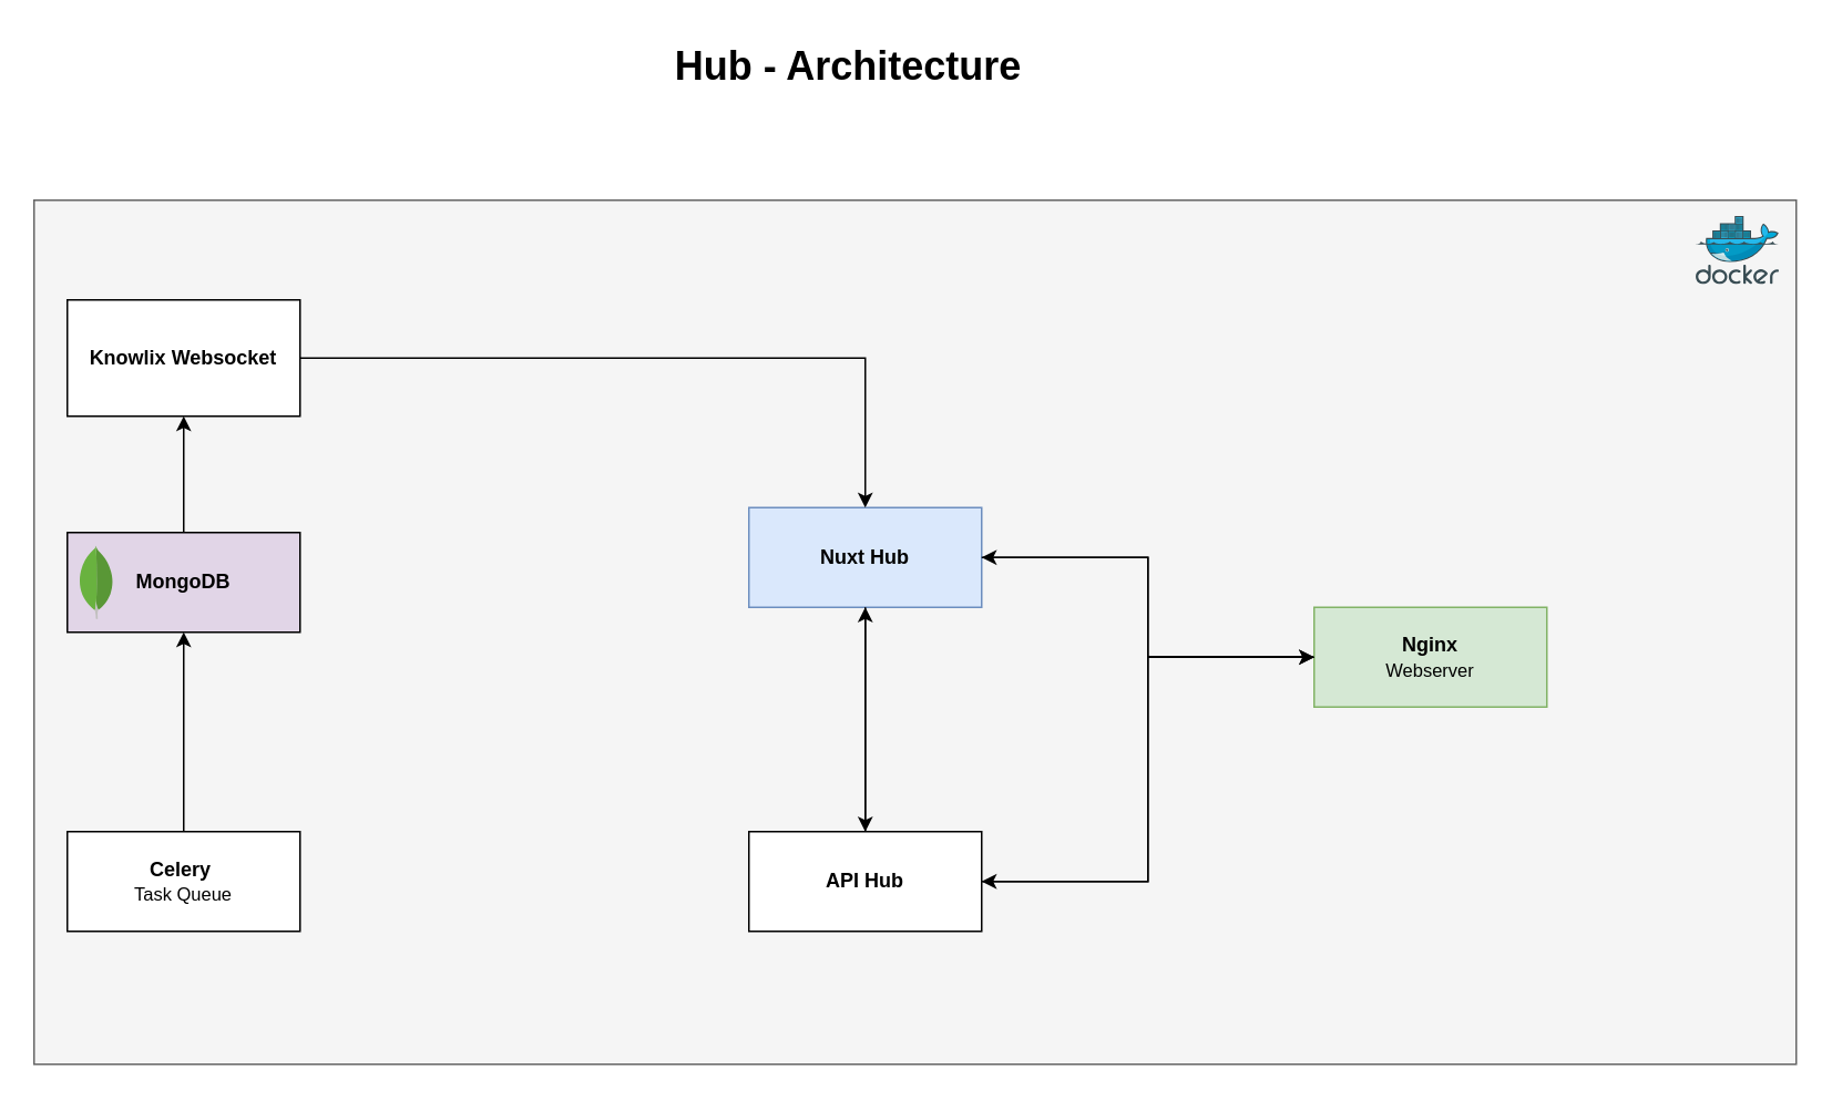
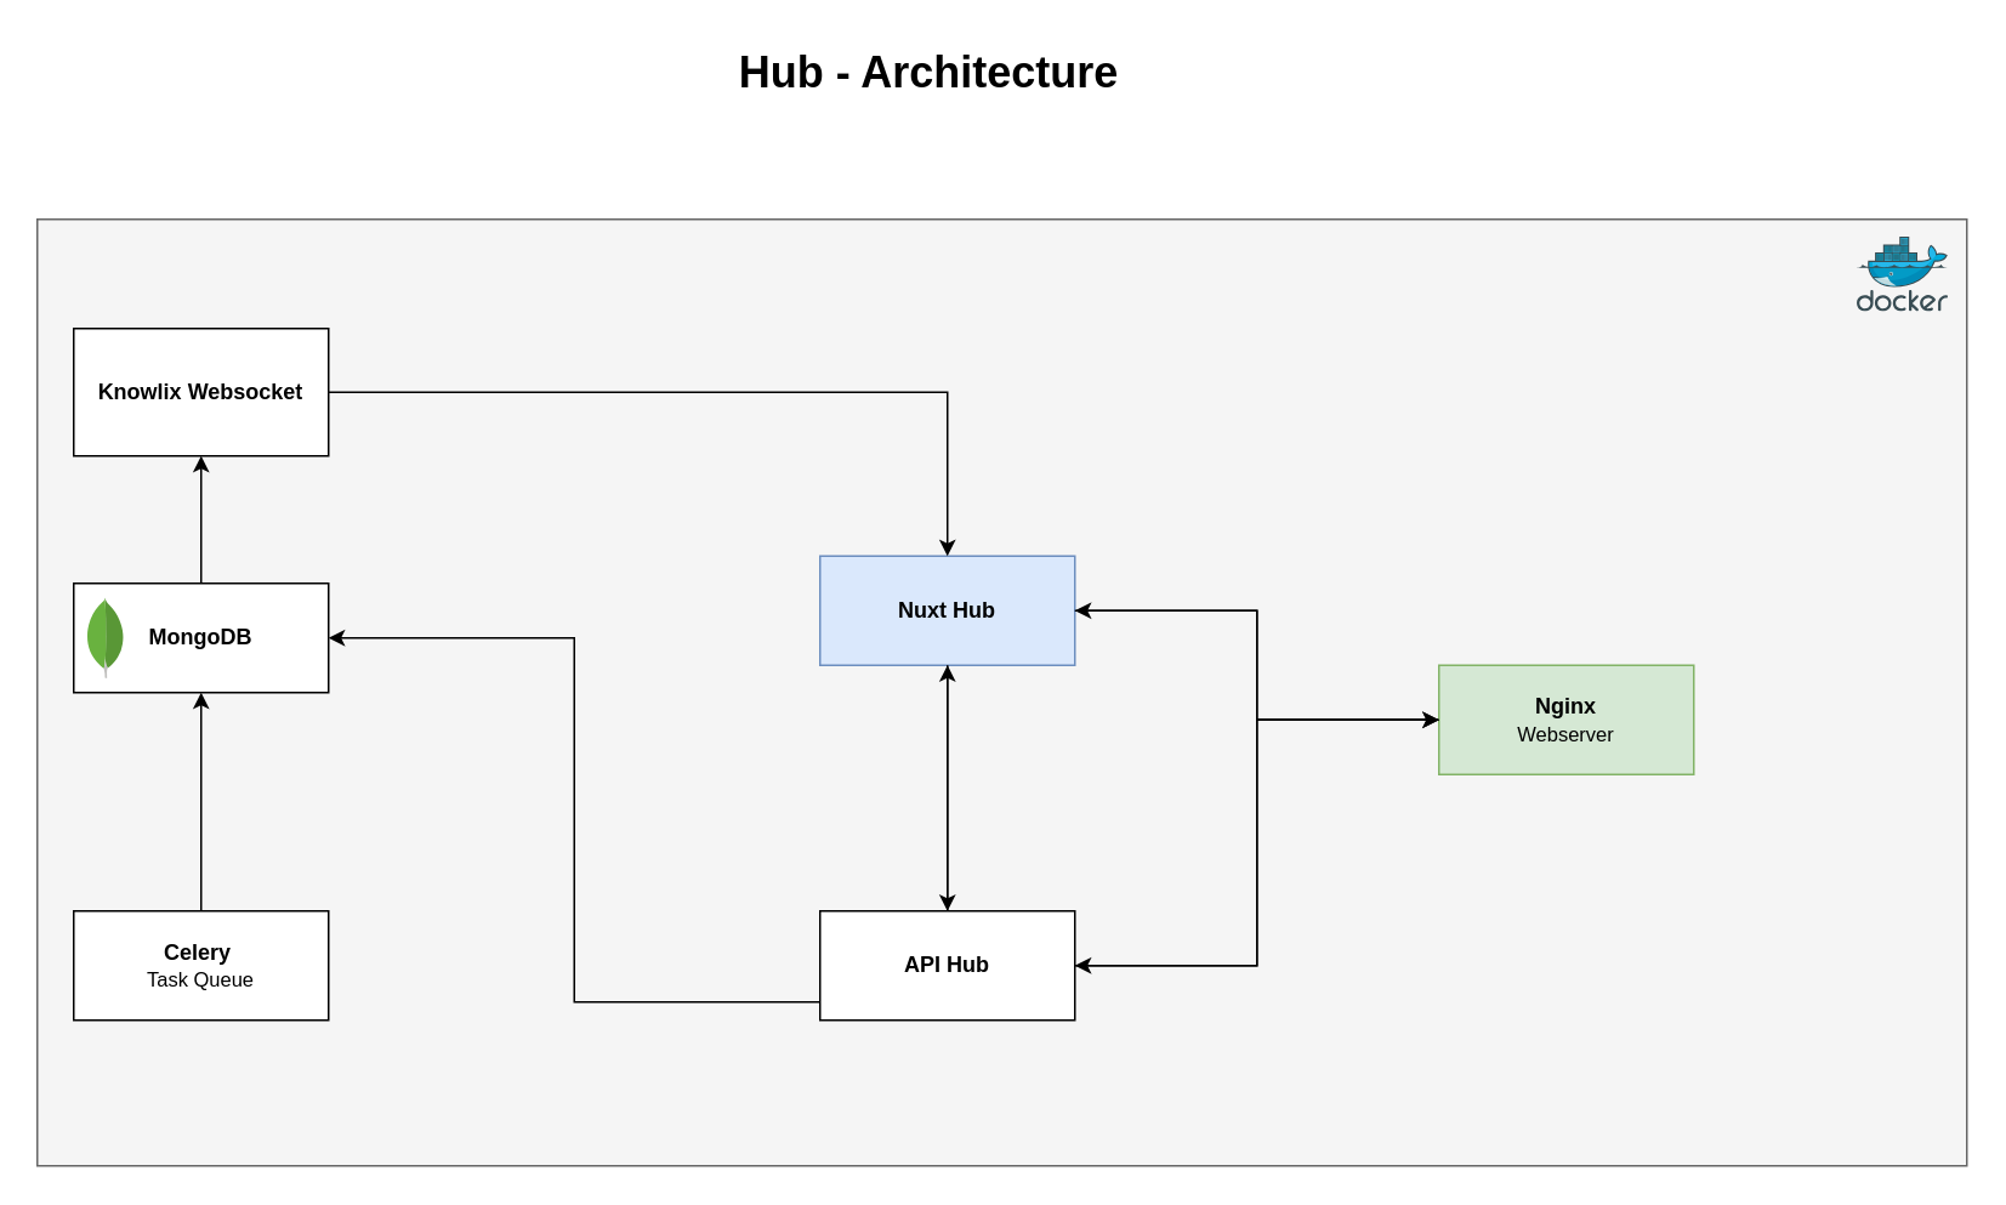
  <mxCell id="0" />
  <mxCell id="1" parent="0" />
  <mxCell id="2" value="" style="verticalLabelPosition=bottom;verticalAlign=top;html=1;shape=mxgraph.basic.rect;fillColor2=none;strokeWidth=1;size=20;indent=5;align=center;fillColor=#f5f5f5;strokeColor=#666666;fontColor=#333333;" vertex="1" parent="1"><mxGeometry x="20" y="120" width="1060" height="520" as="geometry" /></mxCell>
+ <mxCell id="3" style="edgeStyle=orthogonalEdgeStyle;rounded=0;orthogonalLoop=1;jettySize=auto;html=1;entryX=1;entryY=0.5;entryDx=0;entryDy=0;" edge="1" parent="1" source="10" target="13"><mxGeometry relative="1" as="geometry"><Array as="points"><mxPoint x="315" y="550" /><mxPoint x="315" y="350" /></Array></mxGeometry></mxCell>
  <mxCell id="4" style="edgeStyle=orthogonalEdgeStyle;rounded=0;orthogonalLoop=1;jettySize=auto;html=1;entryX=0.5;entryY=1;entryDx=0;entryDy=0;" edge="1" parent="1" source="19" target="13"><mxGeometry relative="1" as="geometry" /></mxCell>
  <mxCell id="5" style="edgeStyle=orthogonalEdgeStyle;rounded=0;orthogonalLoop=1;jettySize=auto;html=1;exitX=0.5;exitY=0;exitDx=0;exitDy=0;entryX=0.5;entryY=1;entryDx=0;entryDy=0;" edge="1" parent="1" source="13" target="16"><mxGeometry relative="1" as="geometry" /></mxCell>
  <mxCell id="6" style="edgeStyle=orthogonalEdgeStyle;rounded=0;orthogonalLoop=1;jettySize=auto;html=1;entryX=1;entryY=0.5;entryDx=0;entryDy=0;" edge="1" parent="1" source="22" target="25"><mxGeometry relative="1" as="geometry"><Array as="points"><mxPoint x="690" y="395" /><mxPoint x="690" y="335" /></Array></mxGeometry></mxCell>
  <mxCell id="7" value="&lt;h1&gt;Hub - Architecture&lt;/h1&gt;" style="text;html=1;strokeColor=none;fillColor=none;spacing=5;spacingTop=-20;whiteSpace=wrap;overflow=hidden;rounded=0;align=center;" vertex="1" parent="1"><mxGeometry x="300" y="20" width="420" height="40" as="geometry" /></mxCell>
  <mxCell id="8" value="" style="aspect=fixed;html=1;points=[];align=center;image;fontSize=12;image=img/lib/mscae/Docker.svg;" vertex="1" parent="1"><mxGeometry x="1020" y="130" width="50" height="41" as="geometry" /></mxCell>
  <mxCell id="9" value="" style="group" vertex="1" connectable="0" parent="1"><mxGeometry x="450" y="500" width="140" height="60" as="geometry" /></mxCell>
  <mxCell id="10" value="&lt;b&gt;API Hub&lt;/b&gt;" style="rounded=0;whiteSpace=wrap;html=1;" vertex="1" parent="9"><mxGeometry width="140" height="60" as="geometry" /></mxCell>
  <mxCell id="11" value="" style="shape=image;html=1;verticalAlign=top;verticalLabelPosition=bottom;labelBackgroundColor=#ffffff;imageAspect=0;aspect=fixed;image=https://cdn4.iconfinder.com/data/icons/logos-and-brands/512/267_Python_logo-128.png;align=center;" vertex="1" parent="9"><mxGeometry width="28" height="28" as="geometry" /></mxCell>
  <mxCell id="12" value="" style="group" vertex="1" connectable="0" parent="1"><mxGeometry x="40" y="320" width="140" height="60" as="geometry" /></mxCell>
- <mxCell id="13" value="&lt;b&gt;MongoDB&lt;/b&gt;" style="rounded=0;whiteSpace=wrap;html=1;fillColor=#e1d5e7;" vertex="1" parent="12"><mxGeometry width="140" height="60" as="geometry" /></mxCell>
+ <mxCell id="13" value="&lt;b&gt;MongoDB&lt;/b&gt;" style="rounded=0;whiteSpace=wrap;html=1;" vertex="1" parent="12"><mxGeometry width="140" height="60" as="geometry" /></mxCell>
  <mxCell id="14" value="" style="dashed=0;outlineConnect=0;html=1;align=center;labelPosition=center;verticalLabelPosition=bottom;verticalAlign=top;shape=mxgraph.weblogos.mongodb" vertex="1" parent="12"><mxGeometry x="6.8" y="7.82" width="21.2" height="44.36" as="geometry" /></mxCell>
  <mxCell id="15" value="" style="group" vertex="1" connectable="0" parent="1"><mxGeometry x="40" y="180" width="140" height="70" as="geometry" /></mxCell>
  <mxCell id="16" value="&lt;b&gt;Knowlix Websocket&lt;/b&gt;" style="rounded=0;whiteSpace=wrap;html=1;" vertex="1" parent="15"><mxGeometry width="140" height="70" as="geometry" /></mxCell>
  <mxCell id="17" value="" style="shape=image;html=1;verticalAlign=top;verticalLabelPosition=bottom;labelBackgroundColor=#ffffff;imageAspect=0;aspect=fixed;image=https://cdn4.iconfinder.com/data/icons/logos-and-brands/512/267_Python_logo-128.png;align=center;" vertex="1" parent="15"><mxGeometry width="28" height="28" as="geometry" /></mxCell>
  <mxCell id="18" value="" style="group" vertex="1" connectable="0" parent="1"><mxGeometry x="40" y="500" width="140" height="60" as="geometry" /></mxCell>
  <mxCell id="19" value="&lt;b&gt;Celery&lt;/b&gt;&amp;nbsp;&lt;br&gt;&lt;font style=&quot;font-size: 11px&quot;&gt;Task Queue&lt;/font&gt;" style="rounded=0;whiteSpace=wrap;html=1;" vertex="1" parent="18"><mxGeometry width="140" height="60" as="geometry" /></mxCell>
  <mxCell id="20" value="" style="shape=image;html=1;verticalAlign=top;verticalLabelPosition=bottom;labelBackgroundColor=#ffffff;imageAspect=0;aspect=fixed;image=https://cdn4.iconfinder.com/data/icons/logos-and-brands/512/267_Python_logo-128.png;align=center;" vertex="1" parent="18"><mxGeometry x="3.4" width="28" height="28" as="geometry" /></mxCell>
  <mxCell id="21" value="" style="group" vertex="1" connectable="0" parent="1"><mxGeometry x="790" y="365" width="140" height="60" as="geometry" /></mxCell>
  <mxCell id="22" value="&lt;b&gt;Nginx&lt;/b&gt;&lt;br&gt;&lt;font style=&quot;font-size: 11px&quot;&gt;Webserver&lt;/font&gt;" style="rounded=0;whiteSpace=wrap;html=1;fillColor=#d5e8d4;strokeColor=#82b366;" vertex="1" parent="21"><mxGeometry width="140" height="60" as="geometry" /></mxCell>
  <mxCell id="23" value="" style="shape=image;html=1;verticalAlign=top;verticalLabelPosition=bottom;labelBackgroundColor=#ffffff;imageAspect=0;aspect=fixed;image=https://cdn4.iconfinder.com/data/icons/logos-brands-5/24/nginx-128.png;align=center;" vertex="1" parent="21"><mxGeometry y="1" width="28" height="28" as="geometry" /></mxCell>
  <mxCell id="24" value="" style="group" vertex="1" connectable="0" parent="1"><mxGeometry x="450" y="305" width="140" height="60" as="geometry" /></mxCell>
  <mxCell id="25" value="&lt;b&gt;Nuxt Hub&lt;/b&gt;" style="rounded=0;whiteSpace=wrap;html=1;fillColor=#dae8fc;strokeColor=#6c8ebf;" vertex="1" parent="24"><mxGeometry width="140" height="60" as="geometry" /></mxCell>
  <mxCell id="26" value="" style="shape=image;html=1;verticalAlign=top;verticalLabelPosition=bottom;labelBackgroundColor=#ffffff;imageAspect=0;aspect=fixed;image=https://cdn4.iconfinder.com/data/icons/logos-brands-5/24/nuxt-dot-js-128.png;align=center;" vertex="1" parent="24"><mxGeometry width="28" height="28" as="geometry" /></mxCell>
  <mxCell id="27" style="edgeStyle=orthogonalEdgeStyle;rounded=0;orthogonalLoop=1;jettySize=auto;html=1;exitX=0;exitY=0.5;exitDx=0;exitDy=0;entryX=1;entryY=0.5;entryDx=0;entryDy=0;" edge="1" parent="1" source="22" target="10"><mxGeometry relative="1" as="geometry" /></mxCell>
  <mxCell id="28" style="edgeStyle=orthogonalEdgeStyle;rounded=0;orthogonalLoop=1;jettySize=auto;html=1;exitX=1;exitY=0.5;exitDx=0;exitDy=0;" edge="1" parent="1" source="16" target="25"><mxGeometry relative="1" as="geometry" /></mxCell>
  <mxCell id="29" style="edgeStyle=orthogonalEdgeStyle;rounded=0;orthogonalLoop=1;jettySize=auto;html=1;exitX=0.5;exitY=0;exitDx=0;exitDy=0;entryX=0.5;entryY=1;entryDx=0;entryDy=0;" edge="1" parent="1" source="10" target="25"><mxGeometry relative="1" as="geometry" /></mxCell>
  <mxCell id="30" style="edgeStyle=orthogonalEdgeStyle;rounded=0;orthogonalLoop=1;jettySize=auto;html=1;exitX=0.5;exitY=1;exitDx=0;exitDy=0;entryX=0.5;entryY=0;entryDx=0;entryDy=0;" edge="1" parent="1" source="25" target="10"><mxGeometry relative="1" as="geometry" /></mxCell>
  <mxCell id="31" style="edgeStyle=orthogonalEdgeStyle;rounded=0;orthogonalLoop=1;jettySize=auto;html=1;exitX=1;exitY=0.5;exitDx=0;exitDy=0;entryX=0;entryY=0.5;entryDx=0;entryDy=0;" edge="1" parent="1" source="10" target="22"><mxGeometry relative="1" as="geometry" /></mxCell>
  <mxCell id="32" style="edgeStyle=orthogonalEdgeStyle;rounded=0;orthogonalLoop=1;jettySize=auto;html=1;exitX=1;exitY=0.5;exitDx=0;exitDy=0;" edge="1" parent="1" source="25" target="22"><mxGeometry relative="1" as="geometry" /></mxCell>
